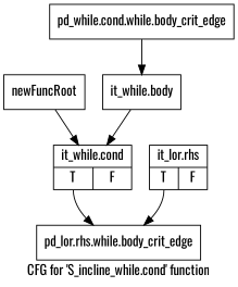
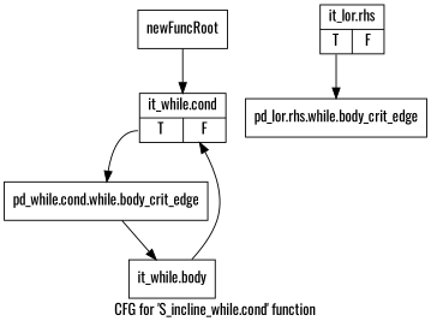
  digraph {
    fontname=Oswald
    label="CFG for 'S_incline_while.cond' function"
    node [fontname=Oswald shape=record]
    edge [fontname=Oswald]
    n1 [label="{newFuncRoot}"]
    n2 [label="{it_while.cond|{<s0>T|<s1>F}}"]
    n3 [label="{pd_while.cond.while.body_crit_edge}"]
    n4 [label="{it_while.body}"]
    n5 [label="{it_lor.rhs|{<s0>T|<s1>F}}"]
    n6 [label="{pd_lor.rhs.while.body_crit_edge}"]
    n1 -> n2
-   n2 -> n6 [tailport=s0]
+   n2 -> n3 [tailport=s0]
    n3 -> n4
    n4 -> n2
    n5 -> n6 [tailport=s0]
  }
